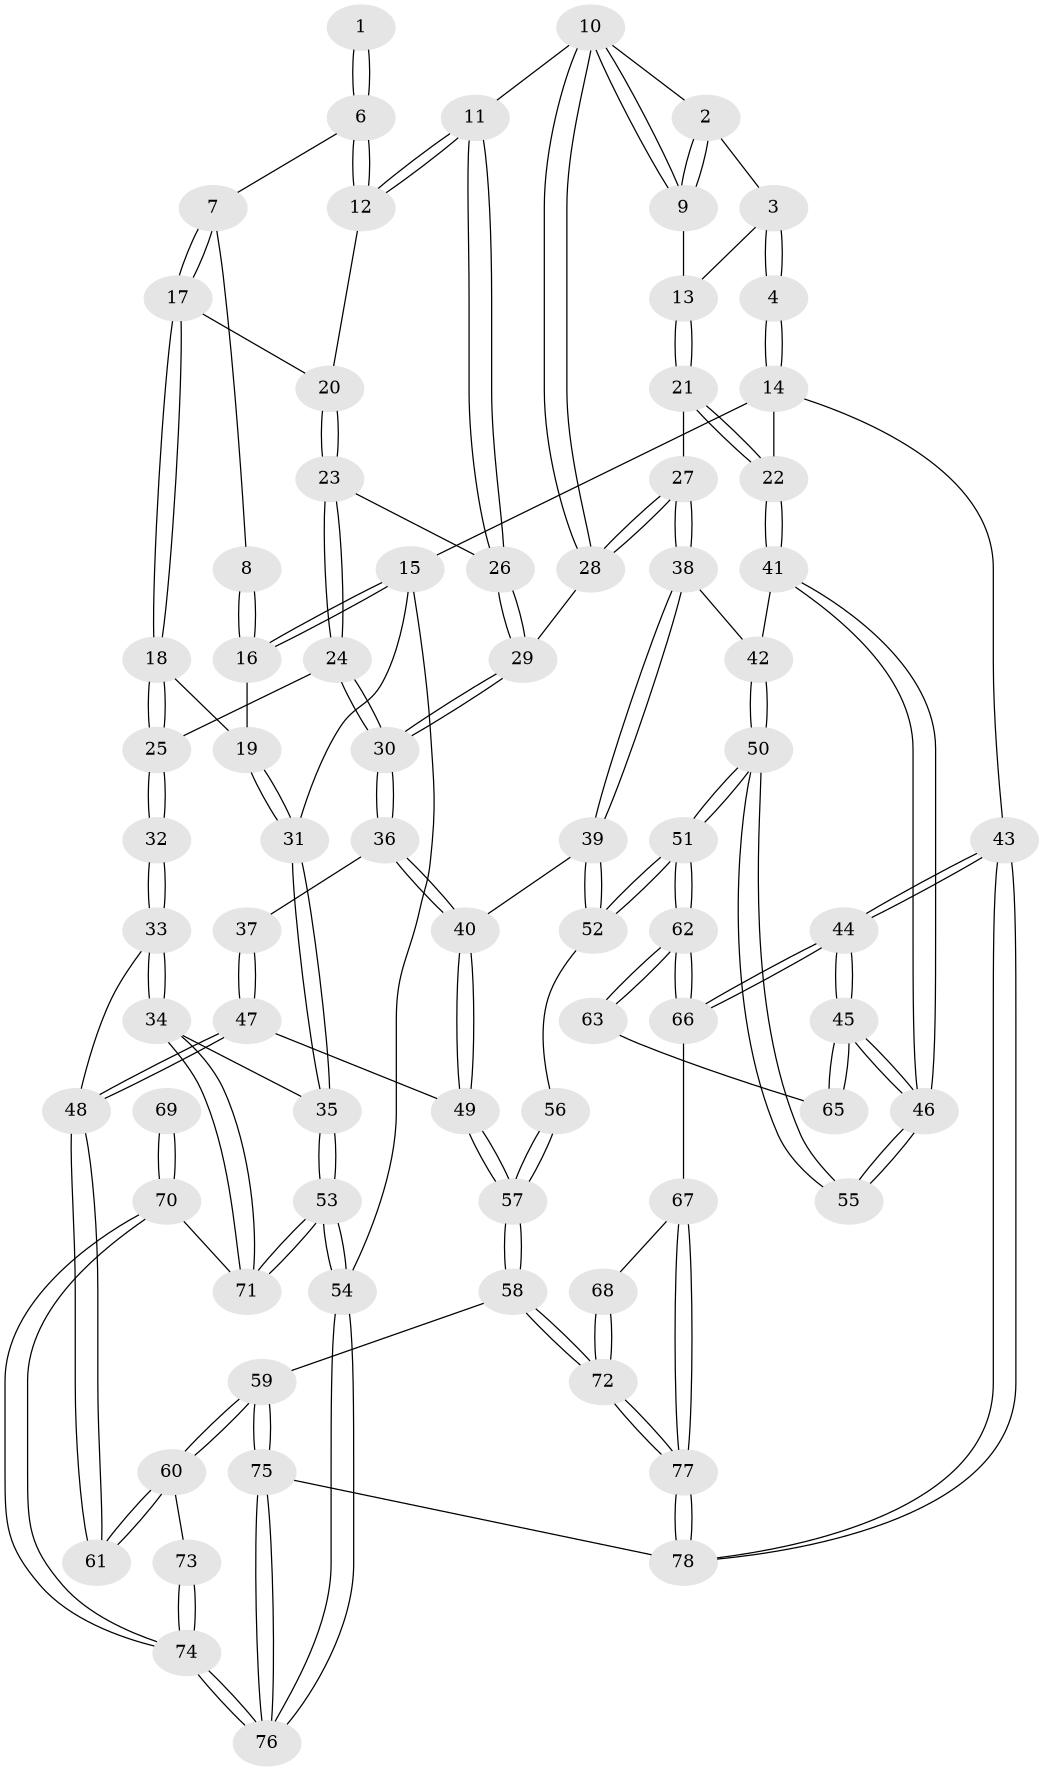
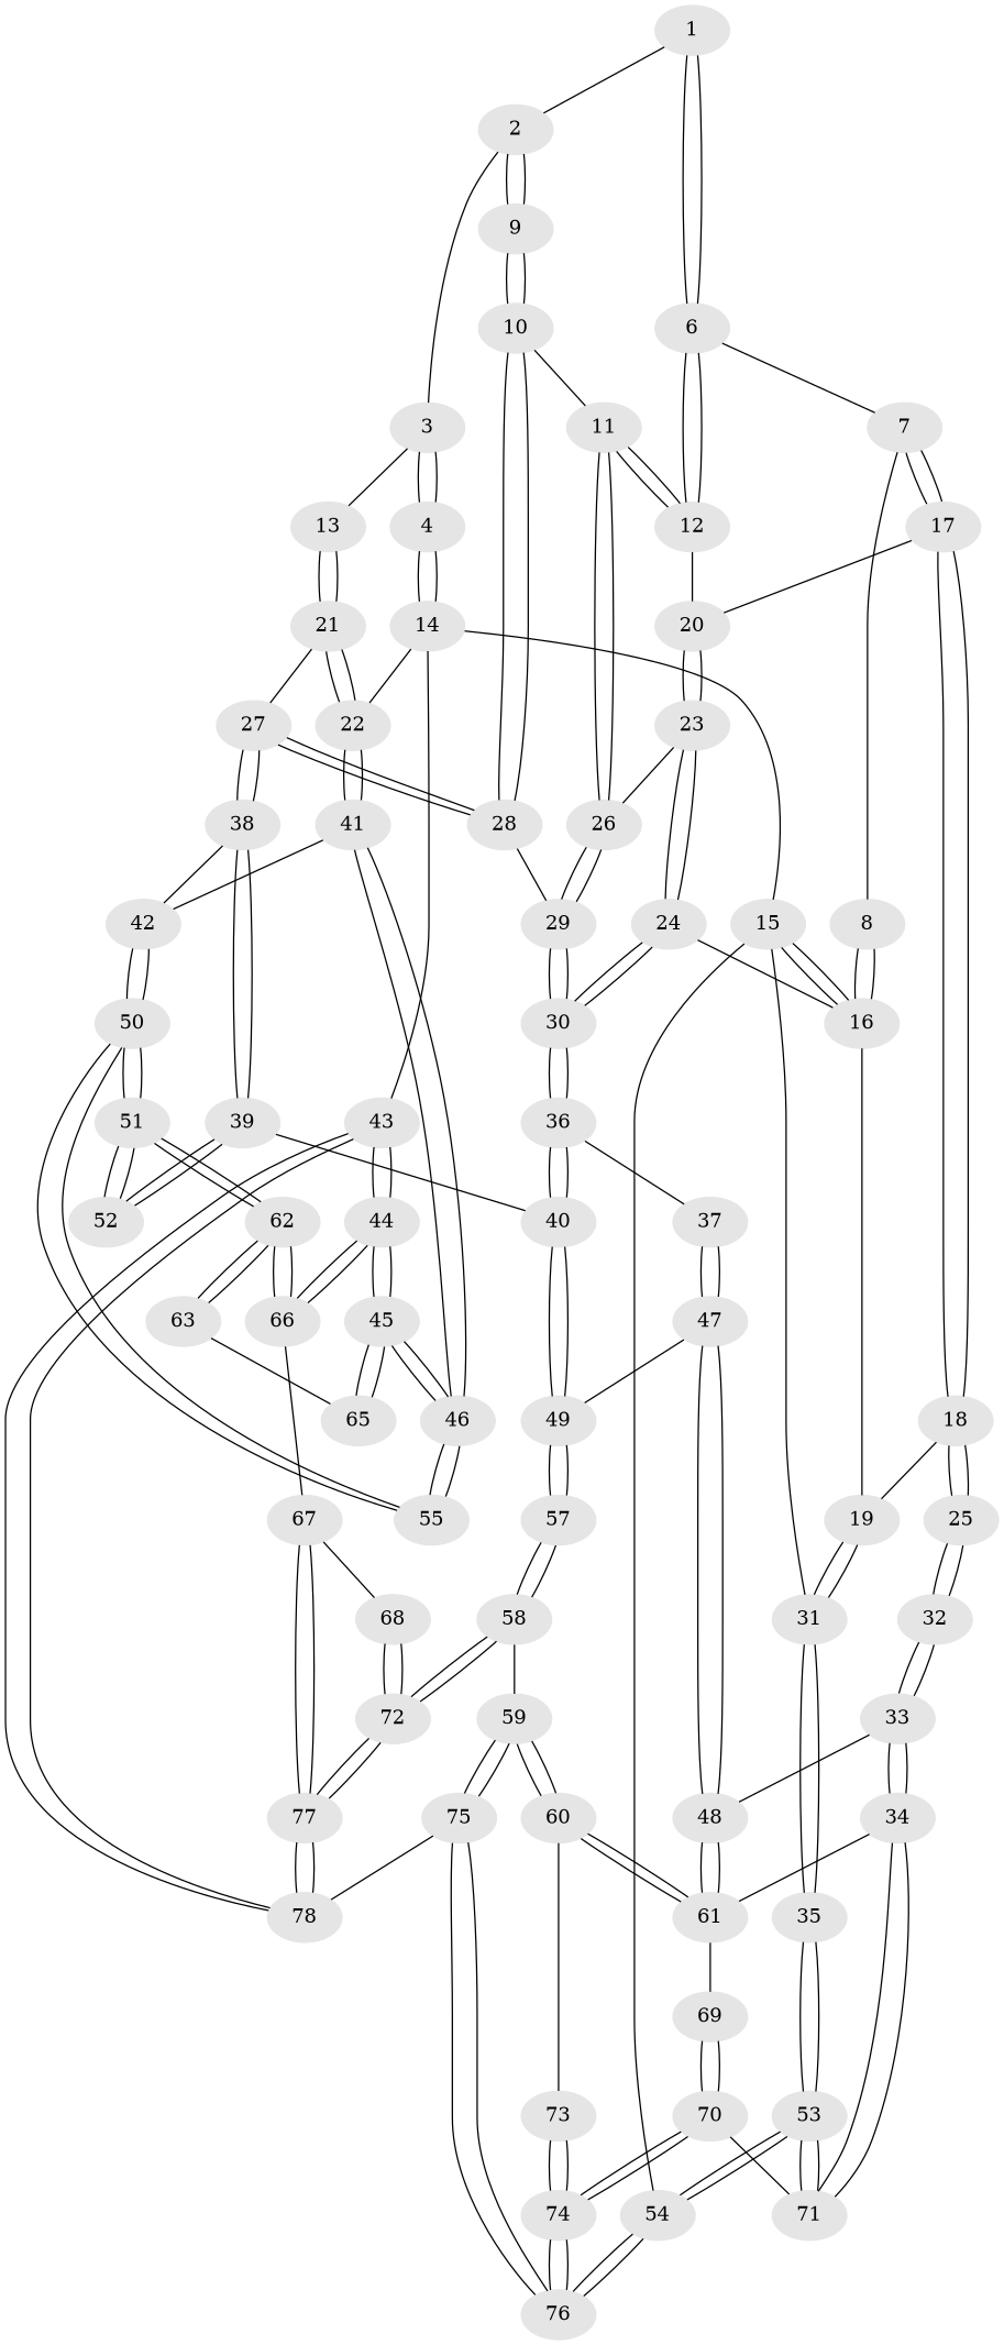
  graph {
    node [color=gray90 style=filled]
    1
    2
    6
    3
    9
    7
    12
    4
    13
    10
    14
    21
    15
    22
    43
    8
    16
    17
    20
    18
    19
    11
    28
    26
    29
    23
    27
    31
    54
    41
    44
    78
    35
    76
    25
    32
    24
    38
    42
    46
    30
    36
    33
    39
    37
    40
    53
    34
    48
    47
    71
    61
    49
    52
    50
-   56
    57
    55
    51
    45
    66
    65
    67
    69
    58
    62
    63
    68
    72
    59
    60
    75
    77
    73
    74
    70
-   10 -- 2
+   1 -- 2
    1 -- 6
    1 -- 6
    2 -- 3
    2 -- 9
    2 -- 9
    6 -- 7
    6 -- 12
    6 -- 12
    3 -- 4
    3 -- 4
    3 -- 13
-   9 -- 13
    9 -- 10
    9 -- 10
    7 -- 8
    7 -- 17
    7 -- 17
    12 -- 20
    4 -- 14
    4 -- 14
    13 -- 21
    13 -- 21
    10 -- 11
    10 -- 28
    10 -- 28
    14 -- 15
    14 -- 22
    14 -- 43
    21 -- 22
    21 -- 22
    21 -- 27
    15 -- 16
    15 -- 16
    15 -- 31
    15 -- 54
    22 -- 41
    22 -- 41
    43 -- 44
    43 -- 44
    43 -- 78
    43 -- 78
    8 -- 16
    8 -- 16
    16 -- 19
    17 -- 20
    17 -- 18
    17 -- 18
    20 -- 23
    20 -- 23
    18 -- 19
    18 -- 25
    18 -- 25
    19 -- 31
    19 -- 31
    11 -- 12
    11 -- 12
    11 -- 26
    11 -- 26
    28 -- 29
    26 -- 29
    26 -- 29
    29 -- 30
    29 -- 30
    23 -- 26
    23 -- 24
    23 -- 24
    27 -- 28
    27 -- 28
    27 -- 38
    27 -- 38
    31 -- 35
    31 -- 35
    54 -- 76
    54 -- 76
    41 -- 42
    41 -- 46
    41 -- 46
    44 -- 45
    44 -- 45
    44 -- 66
    44 -- 66
    35 -- 53
    35 -- 53
    25 -- 32
    25 -- 32
    32 -- 33
    32 -- 33
-   24 -- 25
+   24 -- 16
    24 -- 30
    24 -- 30
    38 -- 42
    38 -- 39
    38 -- 39
    42 -- 50
    42 -- 50
    46 -- 55
    46 -- 55
    30 -- 36
    30 -- 36
    36 -- 37
    36 -- 40
    36 -- 40
    33 -- 34
    33 -- 34
    33 -- 48
    39 -- 40
    39 -- 52
    39 -- 52
    37 -- 47
    37 -- 47
    40 -- 49
    40 -- 49
    53 -- 54
    53 -- 54
    53 -- 71
    53 -- 71
-   34 -- 35
+   34 -- 61
    34 -- 71
    34 -- 71
    48 -- 61
    48 -- 61
    47 -- 48
    47 -- 48
    47 -- 49
+   61 -- 69
    49 -- 57
    49 -- 57
-   52 -- 56
    50 -- 55
    50 -- 55
    50 -- 51
    50 -- 51
-   56 -- 57
-   56 -- 57
    57 -- 58
    57 -- 58
    51 -- 52
    51 -- 52
    51 -- 62
    51 -- 62
    45 -- 46
    45 -- 46
    45 -- 65
    45 -- 65
    66 -- 67
    67 -- 68
    67 -- 77
    67 -- 77
    69 -- 70
    69 -- 70
    58 -- 72
    58 -- 72
    58 -- 59
    62 -- 66
    62 -- 66
    62 -- 63
    62 -- 63
    63 -- 65
    68 -- 72
    68 -- 72
    72 -- 77
    72 -- 77
    59 -- 60
    59 -- 60
    59 -- 75
    59 -- 75
    60 -- 61
    60 -- 61
    60 -- 73
    75 -- 78
    75 -- 76
    75 -- 76
    77 -- 78
    77 -- 78
    73 -- 74
    73 -- 74
    74 -- 76
    74 -- 76
    70 -- 71
    70 -- 74
    70 -- 74
  }
